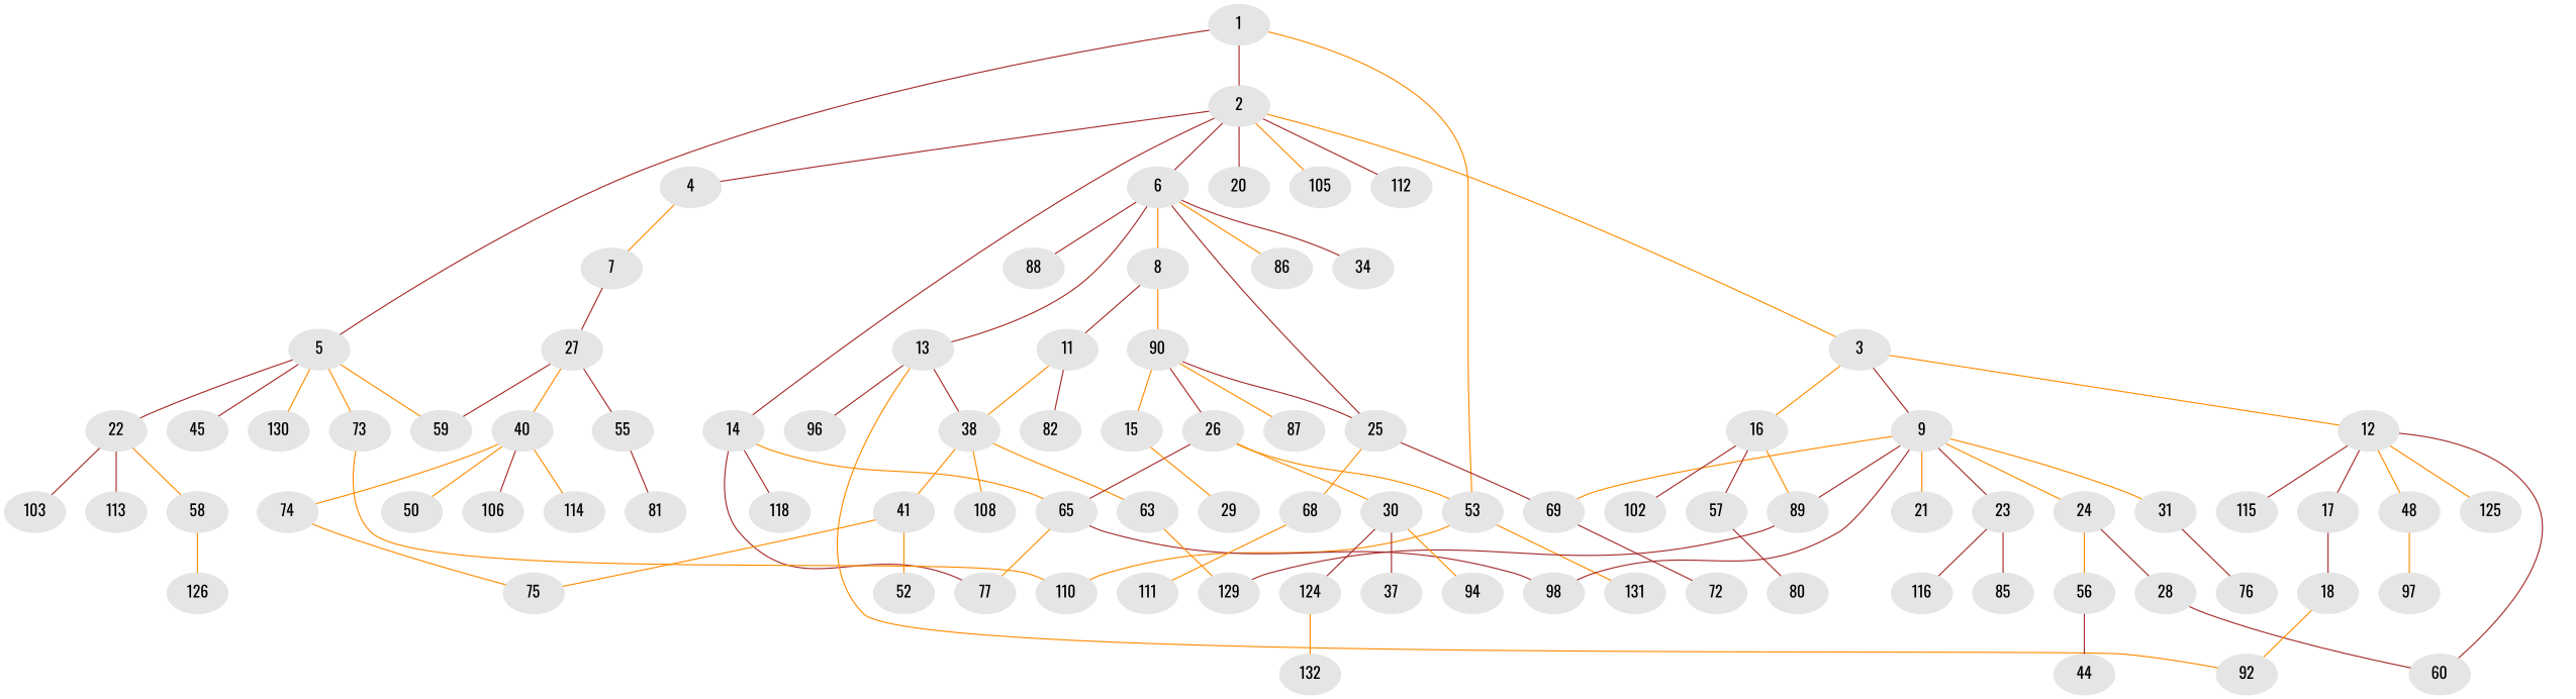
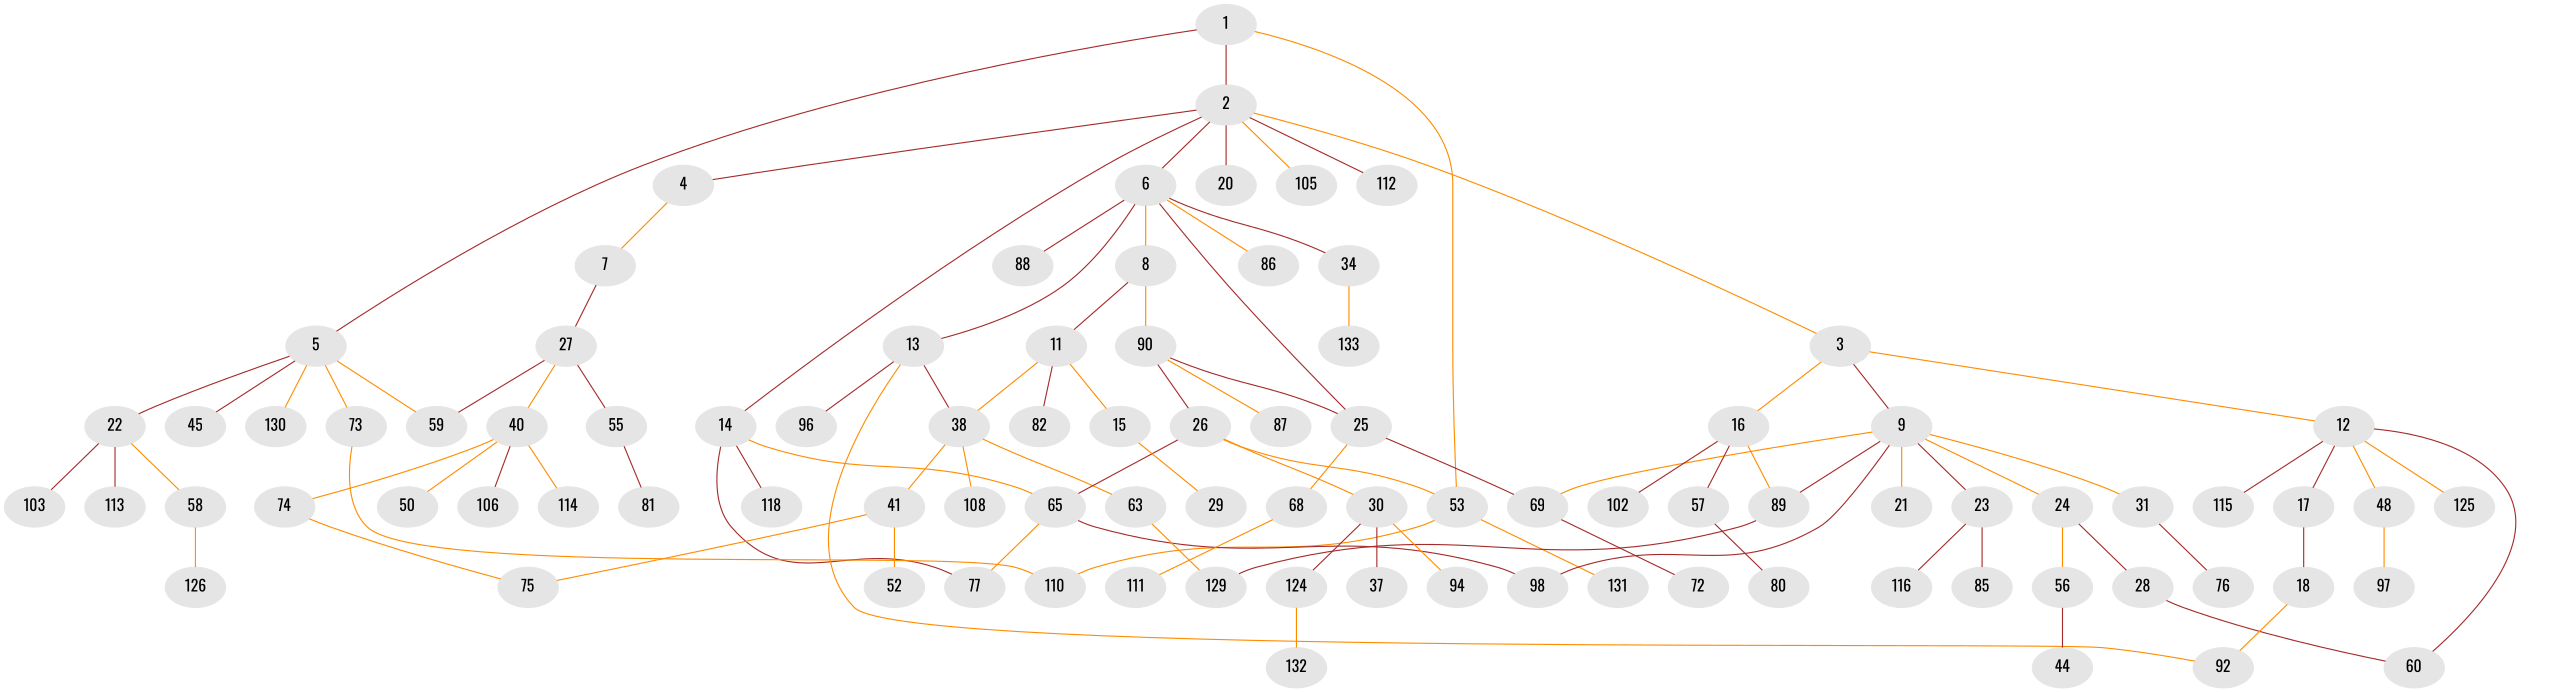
  graph {
    fontname=Oswald
    node [color=gray90 fontname=Oswald style=filled]
    edge [color=darkorange fontname=Oswald]
    2 [super="+36"]
    3
    4
    6 [super="+66"]
    14 [super="+61"]
    20
    105
    112
    1
    5 [super="+19"]
    53 [super="+64"]
    22 [super="+99"]
    45 [super="+117"]
    59 [super="+121"]
    73
    130
    110
    131
    9 [super="+35"]
    12 [super="+42"]
    16 [super="+47"]
    7 [super="+51"]
    8 [super="+93"]
    13 [super="+122"]
    25 [super="+134"]
    34 [super="+43"]
    86
    88
    65 [super="+123"]
    77
    118
    21 [super="+33"]
    23 [super="+95"]
    24 [super="+54"]
    31 [super="+91"]
    69
    89 [super="+104"]
    98
    17 [super="+79"]
    48 [super="+67"]
    60
    115
    125
    57 [super="+83"]
    102
    27
    58
    103
    113
    n50 [label=90]
    11 [super="+32"]
    38 [super="+109"]
    92
    96
    68 [super="+84"]
+   133
    40 [super="+62"]
    55
    26 [super="+70"]
    87 [super="+135"]
    15 [super="+119"]
    82
    85 [super="+120"]
    116
    28
    56
    76
    72 [super="+78"]
    129
    30 [super="+46"]
    29 [super="+90"]
    41
    63 [super="+71"]
    108
    18 [super="+39"]
    97
    80 [super="+127"]
    126
    44 [super="+49"]
    111
    37 [super="+128"]
    94
    124
    50
    74
    106
    114
    81
    132
    52
    75 [super="+101"]
    2 -- 3
    2 -- 4 [color=brown]
    2 -- 6 [color=brown]
    2 -- 14 [color=brown]
    2 -- 20 [color=brown]
    2 -- 105
    2 -- 112 [color=brown]
    3 -- 9 [color=brown]
    3 -- 12
    3 -- 16
    4 -- 7
    6 -- 8
    6 -- 13 [color=brown]
    6 -- 25 [color=brown]
    6 -- 34 [color=brown]
    6 -- 86
    6 -- 88 [color=brown]
    14 -- 65
    14 -- 77 [color=brown]
    14 -- 118 [color=brown]
    1 -- 2 [color=brown]
    1 -- 5 [color=brown]
    1 -- 53
    5 -- 22 [color=brown]
    5 -- 45 [color=brown]
    5 -- 59
    5 -- 73
    5 -- 130
    53 -- 110
    53 -- 131
    22 -- 58
    22 -- 103 [color=brown]
    22 -- 113 [color=brown]
    73 -- 110
    9 -- 21 [weight=2]
    9 -- 23 [color=brown]
    9 -- 24
    9 -- 31
    9 -- 69
    9 -- 89 [color=brown]
    9 -- 98 [color=brown]
    12 -- 17 [color=brown]
    12 -- 48
    12 -- 60 [color=brown]
    12 -- 115 [color=brown]
    12 -- 125
    16 -- 89
    16 -- 57 [color=brown]
    16 -- 102 [color=brown]
    7 -- 27 [color=brown]
    8 -- n50
    8 -- 11 [color=brown]
    13 -- 38 [color=brown]
    13 -- 92
    13 -- 96 [color=brown]
    25 -- 69 [color=brown]
    25 -- 68
+   34 -- 133
    65 -- 77
    65 -- 98 [color=brown]
    23 -- 85 [color=brown]
    23 -- 116 [color=brown]
    24 -- 28 [color=brown]
    24 -- 56
    31 -- 76 [color=brown]
    69 -- 72 [color=brown]
    89 -- 129 [color=brown]
    17 -- 18 [color=brown]
    48 -- 97
    57 -- 80 [color=brown]
    27 -- 59 [color=brown]
    27 -- 40
    27 -- 55 [color=brown]
    58 -- 126
    n50 -- 25 [color=brown]
    n50 -- 26 [color=brown]
    n50 -- 87
    11 -- 38
-   n50 -- 15
+   11 -- 15
    11 -- 82 [color=brown]
    38 -- 41
    38 -- 63
    38 -- 108
    68 -- 111
    40 -- 50
    40 -- 74
    40 -- 106 [color=brown]
    40 -- 114
    55 -- 81 [color=brown]
    26 -- 53
    26 -- 65 [color=brown]
    26 -- 30
    15 -- 29
    28 -- 60 [color=brown]
    56 -- 44 [color=brown]
    30 -- 37 [color=brown]
    30 -- 94
    30 -- 124 [color=brown]
    41 -- 52
    41 -- 75
    63 -- 129
    18 -- 92
    124 -- 132
    74 -- 75
  }
